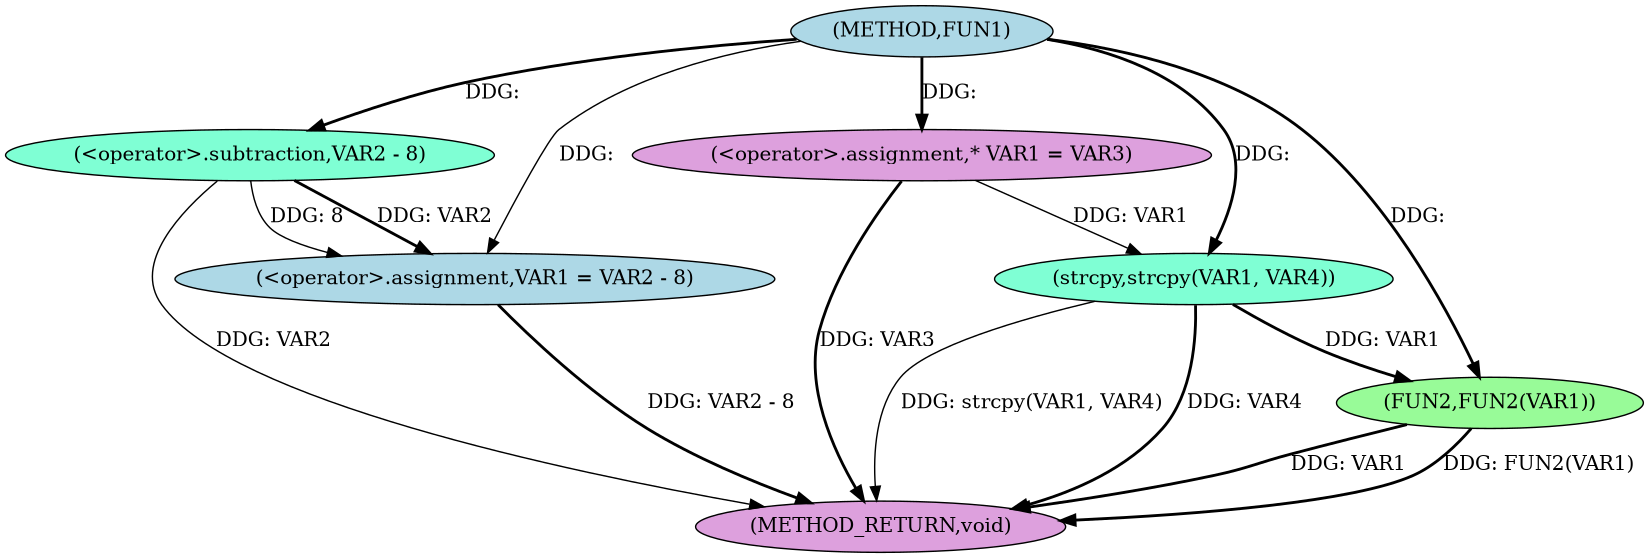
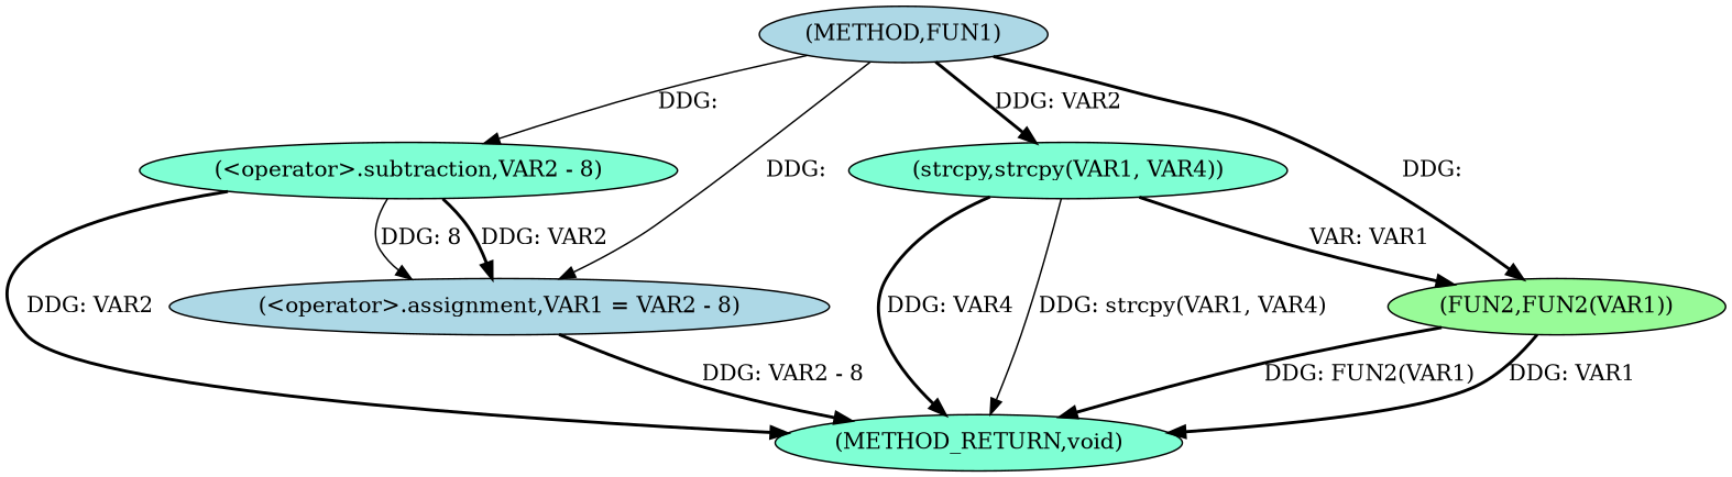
  digraph {
    node [fillcolor=lightblue style=filled]
    edge [style=bold]
    n1 [label="(METHOD,FUN1)"]
    n2 [label="(<operator>.assignment,VAR1 = VAR2 - 8)"]
    n3 [fillcolor=aquamarine label="(<operator>.subtraction,VAR2 - 8)"]
-   n4 [fillcolor=plum label="(<operator>.assignment,* VAR1 = VAR3)"]
    n5 [fillcolor=aquamarine label="(strcpy,strcpy(VAR1, VAR4))"]
    n6 [fillcolor=palegreen label="(FUN2,FUN2(VAR1))"]
-   n7 [fillcolor=plum label="(METHOD_RETURN,void)"]
+   n7 [fillcolor=aquamarine label="(METHOD_RETURN,void)"]
    n1 -> n2 [label="DDG: " style=solid]
-   n1 -> n3 [label="DDG: "]
-   n1 -> n4 [label="DDG: "]
-   n1 -> n5 [label="DDG: "]
+   n1 -> n3 [label="DDG: " style=solid]
+   n1 -> n5 [label="DDG: VAR2"]
    n1 -> n6 [label="DDG: "]
    n2 -> n7 [label="DDG: VAR2 - 8"]
    n3 -> n2 [label="DDG: VAR2"]
    n3 -> n2 [label="DDG: 8" style=solid]
-   n3 -> n7 [label="DDG: VAR2" style=solid]
-   n4 -> n5 [label="DDG: VAR1" style=solid]
-   n4 -> n7 [label="DDG: VAR3"]
-   n5 -> n6 [label="DDG: VAR1"]
+   n3 -> n7 [label="DDG: VAR2"]
+   n5 -> n6 [label="VAR: VAR1"]
    n5 -> n7 [label="DDG: strcpy(VAR1, VAR4)" style=solid]
    n5 -> n7 [label="DDG: VAR4"]
    n6 -> n7 [label="DDG: FUN2(VAR1)"]
    n6 -> n7 [label="DDG: VAR1"]
  }
